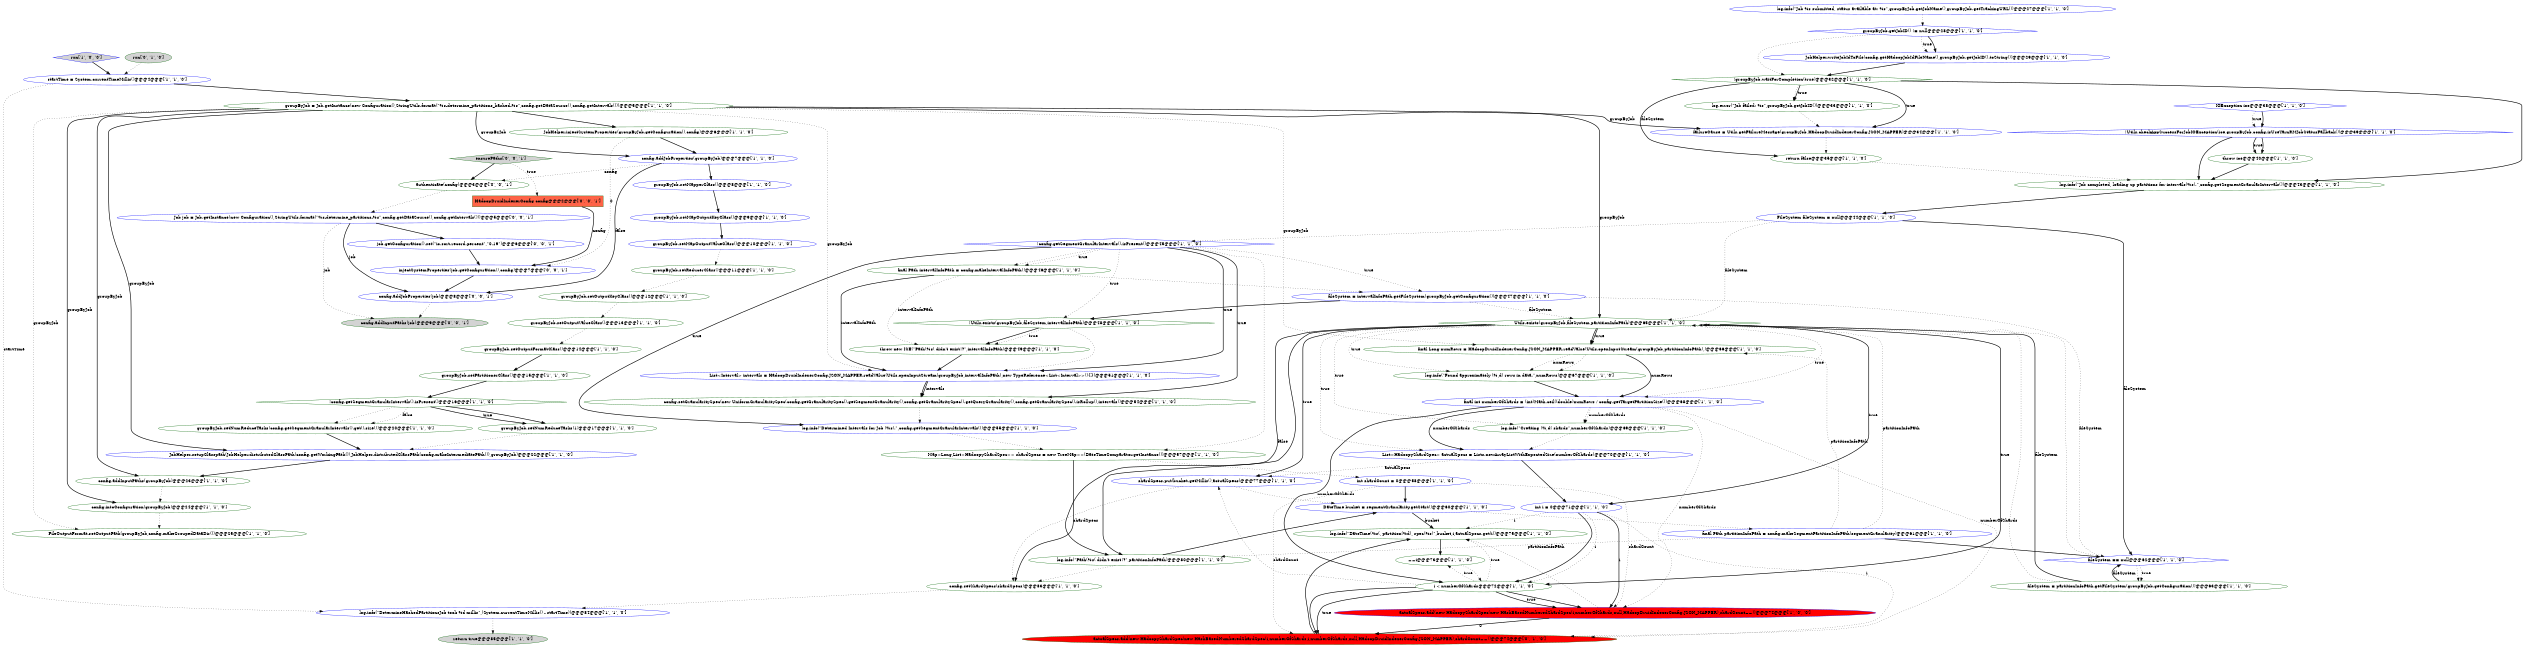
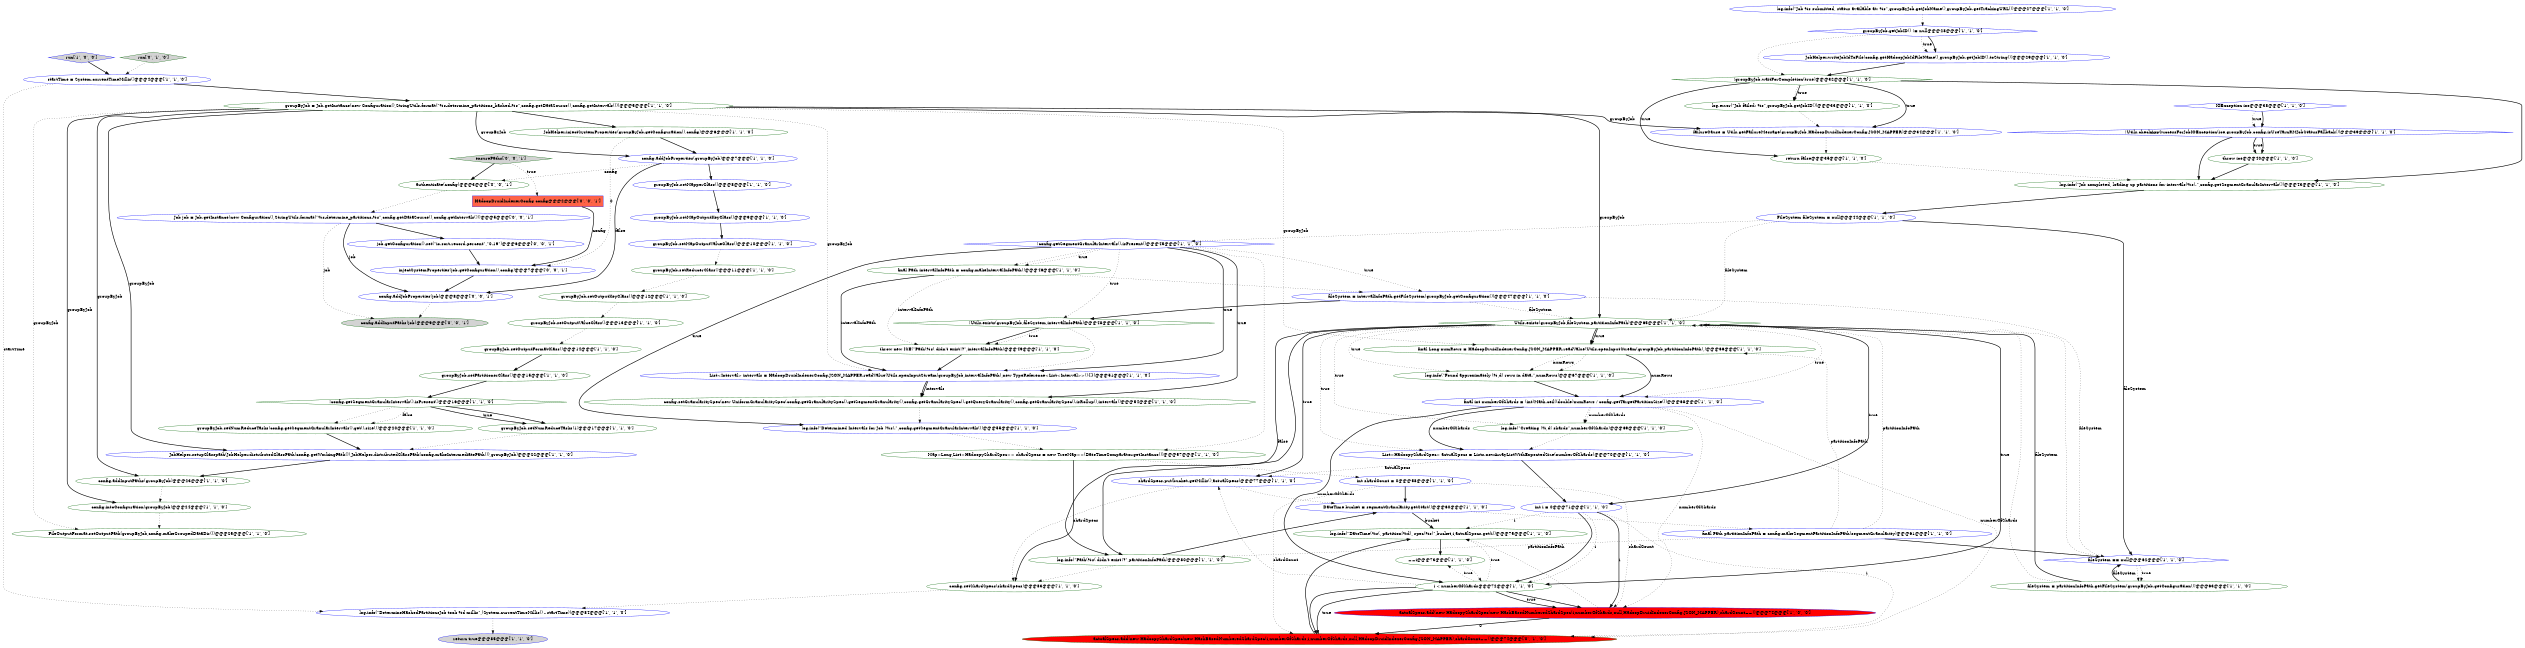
  digraph {
    node [color=darkgreen fillcolor=white shape=ellipse style=filled]
    edge [style=dotted]
    n1 [color=blue label="log.info(\"Job %s submitted, status available at: %s\",groupByJob.getJobName(),groupByJob.getTrackingURL())@@@27@@@['1', '1', '0']"]
    n2 [color=blue label="groupByJob.getJobID() != null@@@28@@@['1', '1', '0']" shape=diamond]
    n3 [label="!groupByJob.waitForCompletion(true)@@@32@@@['1', '1', '0']" shape=diamond]
    n4 [color=blue label="JobHelper.writeJobIdToFile(config.getHadoopJobIdFileName(),groupByJob.getJobID().toString())@@@29@@@['1', '1', '0']"]
    n5 [color=blue label="startTime = System.currentTimeMillis()@@@4@@@['1', '1', '0']"]
    n6 [color=blue label="log.info(\"DetermineHashedPartitionsJob took %d millis\",(System.currentTimeMillis() - startTime))@@@84@@@['1', '1', '0']"]
    n7 [label="groupByJob = Job.getInstance(new Configuration(),StringUtils.format(\"%s-determine_partitions_hashed-%s\",config.getDataSource(),config.getIntervals()))@@@5@@@['1', '1', '0']"]
-   n8 [fillcolor=lightgray label="return true@@@85@@@['1', '1', '0']"]
+   n8 [color=blue fillcolor=lightgray label="return true@@@85@@@['1', '1', '0']"]
    n9 [color=blue label="List<Interval> intervals = HadoopDruidIndexerConfig.JSON_MAPPER.readValue(Utils.openInputStream(groupByJob,intervalInfoPath),new TypeReference<List<Interval>>(){})@@@51@@@['1', '1', '0']"]
    n10 [color=blue label="failureCause = Utils.getFailureMessage(groupByJob,HadoopDruidIndexerConfig.JSON_MAPPER)@@@34@@@['1', '1', '0']"]
    n11 [label="Utils.exists(groupByJob,fileSystem,partitionInfoPath)@@@65@@@['1', '1', '0']" shape=diamond]
    n12 [label="config.addInputPaths(groupByJob)@@@23@@@['1', '1', '0']"]
    n13 [label="config.intoConfiguration(groupByJob)@@@24@@@['1', '1', '0']"]
    n14 [label="JobHelper.injectSystemProperties(groupByJob.getConfiguration(),config)@@@6@@@['1', '1', '0']"]
    n15 [color=blue label="config.addJobProperties(groupByJob)@@@7@@@['1', '1', '0']"]
    n16 [color=blue label="JobHelper.setupClasspath(JobHelper.distributedClassPath(config.getWorkingPath()),JobHelper.distributedClassPath(config.makeIntermediatePath()),groupByJob)@@@22@@@['1', '1', '0']"]
    n17 [label="final Long numRows = HadoopDruidIndexerConfig.JSON_MAPPER.readValue(Utils.openInputStream(groupByJob,partitionInfoPath),)@@@66@@@['1', '1', '0']"]
    n18 [label="FileOutputFormat.setOutputPath(groupByJob,config.makeGroupedDataDir())@@@25@@@['1', '1', '0']"]
    n19 [color=blue label="List<HadoopyShardSpec> actualSpecs = Lists.newArrayListWithExpectedSize(numberOfShards)@@@70@@@['1', '1', '0']"]
    n20 [color=blue label="shardSpecs.put(bucket.getMillis(),actualSpecs)@@@77@@@['1', '1', '0']"]
    n21 [color=blue label="int i = 0@@@71@@@['1', '1', '0']"]
    n22 [label="config.setShardSpecs(shardSpecs)@@@83@@@['1', '1', '0']"]
    n23 [color=blue label="DateTime bucket = segmentGranularity.getStart()@@@60@@@['1', '1', '0']"]
    n24 [label="i < numberOfShards@@@72@@@['1', '1', '0']"]
    n25 [color=blue fillcolor=red label="actualSpecs.add(new HadoopyShardSpec(new HashBasedNumberedShardSpec(i,numberOfShards,null,HadoopDruidIndexerConfig.JSON_MAPPER),shardCount++))@@@74@@@['1', '0', '0']"]
    n26 [label="log.info(\"DateTime(%s(, partition(%d(, spec(%s(\",bucket,i,actualSpecs.get(i))@@@75@@@['1', '1', '0']"]
    n27 [fillcolor=red label="actualSpecs.add(new HadoopyShardSpec(new HashBasedNumberedShardSpec(i,numberOfShards,i,numberOfShards,null,HadoopDruidIndexerConfig.JSON_MAPPER),shardCount++))@@@74@@@['0', '1', '0']"]
    n28 [color=blue label="IOException ioe@@@38@@@['1', '1', '0']" shape=diamond]
    n29 [color=blue label="!Utils.checkAppSuccessForJobIOException(ioe,groupByJob,config.isUseYarnRMJobStatusFallback())@@@39@@@['1', '1', '0']" shape=diamond]
    n30 [label="throw ioe@@@40@@@['1', '1', '0']"]
    n31 [label="log.info(\"Job completed, loading up partitions for intervals(%s(.\",config.getSegmentGranularIntervals())@@@43@@@['1', '1', '0']"]
    n32 [label="final Path intervalInfoPath = config.makeIntervalInfoPath()@@@46@@@['1', '1', '0']"]
    n33 [label="throw new ISE(\"Path(%s( didn't exist!?\",intervalInfoPath)@@@49@@@['1', '1', '0']"]
    n34 [color=blue label="fileSystem = intervalInfoPath.getFileSystem(groupByJob.getConfiguration())@@@47@@@['1', '1', '0']"]
    n35 [label="config.setGranularitySpec(new UniformGranularitySpec(config.getGranularitySpec().getSegmentGranularity(),config.getGranularitySpec().getQueryGranularity(),config.getGranularitySpec().isRollup(),intervals))@@@54@@@['1', '1', '0']"]
    n36 [color=blue label="fileSystem == null@@@62@@@['1', '1', '0']" shape=diamond]
    n37 [label="!Utils.exists(groupByJob,fileSystem,intervalInfoPath)@@@48@@@['1', '1', '0']" shape=diamond]
    n38 [label="return false@@@35@@@['1', '1', '0']"]
    n39 [label="++i@@@73@@@['1', '1', '0']"]
-   n40 [fillcolor=tomato label="HadoopDruidIndexerConfig config@@@2@@@['0', '0', '1']" shape=box]
+   n40 [color=blue fillcolor=tomato label="HadoopDruidIndexerConfig config@@@2@@@['0', '0', '1']" shape=box]
    n41 [color=blue label="injectSystemProperties(job.getConfiguration(),config)@@@7@@@['0', '0', '1']"]
    n42 [color=blue label="config.addJobProperties(job)@@@8@@@['0', '0', '1']"]
    n43 [label="authenticate(config)@@@3@@@['0', '0', '1']"]
    n44 [color=blue label="Job job = Job.getInstance(new Configuration(),StringUtils.format(\"%s-determine_partitions-%s\",config.getDataSource(),config.getIntervals()))@@@5@@@['0', '0', '1']"]
    n45 [color=blue label="FileSystem fileSystem = null@@@44@@@['1', '1', '0']"]
    n46 [color=blue label="job.getConfiguration().set(\"io.sort.record.percent\",\"0.19\")@@@6@@@['0', '0', '1']"]
    n47 [fillcolor=lightgray label="config.addInputPaths(job)@@@9@@@['0', '0', '1']"]
    n48 [color=blue label="final Path partitionInfoPath = config.makeSegmentPartitionInfoPath(segmentGranularity)@@@61@@@['1', '1', '0']"]
    n49 [label="fileSystem = partitionInfoPath.getFileSystem(groupByJob.getConfiguration())@@@63@@@['1', '1', '0']"]
    n50 [color=blue label="final int numberOfShards = (int)Math.ceil((double)numRows / config.getTargetPartitionSize())@@@68@@@['1', '1', '0']"]
    n51 [label="log.info(\"Creating (%,d( shards\",numberOfShards)@@@69@@@['1', '1', '0']"]
    n52 [label="log.info(\"Path(%s( didn't exist!?\",partitionInfoPath)@@@80@@@['1', '1', '0']"]
    n53 [label="log.info(\"Found approximately (%,d( rows in data.\",numRows)@@@67@@@['1', '1', '0']"]
    n54 [color=blue label="!config.getSegmentGranularIntervals().isPresent()@@@45@@@['1', '1', '0']" shape=diamond]
    n55 [label="groupByJob.setOutputFormatClass()@@@14@@@['1', '1', '0']"]
    n56 [label="groupByJob.setPartitionerClass()@@@15@@@['1', '1', '0']"]
    n57 [label="!config.getSegmentGranularIntervals().isPresent()@@@16@@@['1', '1', '0']" shape=diamond]
    n58 [color=blue fillcolor=lightgray label="run['1', '0', '0']" shape=diamond]
    n59 [color=blue label="int shardCount = 0@@@58@@@['1', '1', '0']"]
    n60 [color=blue label="log.info(\"Determined Intervals for Job (%s(.\",config.getSegmentGranularIntervals())@@@55@@@['1', '1', '0']"]
    n61 [color=blue label="groupByJob.setMapperClass()@@@8@@@['1', '1', '0']"]
    n62 [label="groupByJob.setNumReduceTasks(config.getSegmentGranularIntervals().get().size())@@@20@@@['1', '1', '0']"]
    n63 [label="groupByJob.setNumReduceTasks(1)@@@17@@@['1', '1', '0']"]
    n64 [label="log.error(\"Job failed: %s\",groupByJob.getJobID())@@@33@@@['1', '1', '0']"]
    n65 [label="Map<Long,List<HadoopyShardSpec>> shardSpecs = new TreeMap<>(DateTimeComparator.getInstance())@@@57@@@['1', '1', '0']"]
    n66 [color=blue label="groupByJob.setMapOutputValueClass()@@@10@@@['1', '1', '0']"]
    n67 [label="groupByJob.setReducerClass()@@@11@@@['1', '1', '0']"]
    n68 [label="groupByJob.setOutputKeyClass()@@@12@@@['1', '1', '0']"]
    n69 [label="groupByJob.setOutputValueClass()@@@13@@@['1', '1', '0']"]
    n70 [fillcolor=lightgray label="ensurePaths['0', '0', '1']" shape=diamond]
    n71 [color=blue label="groupByJob.setMapOutputKeyClass()@@@9@@@['1', '1', '0']"]
-   n72 [fillcolor=lightgray label="run['0', '1', '0']"]
+   n72 [fillcolor=lightgray label="run['0', '1', '0']" shape=diamond]
    n1 -> n2
    n2 -> n3
    n2 -> n4 [label=true]
    n2 -> n4 [style=bold]
    n3 -> n10 [label=true style=bold]
    n3 -> n31 [style=bold]
-   n3 -> n38 [label=fileSystem style=bold]
+   n3 -> n38 [label=true style=bold]
    n3 -> n64
    n3 -> n64 [label=true style=bold]
    n4 -> n3 [style=bold]
    n5 -> n6 [label=startTime]
    n5 -> n7 [style=bold]
    n6 -> n8
    n7 -> n9 [label=groupByJob]
    n7 -> n10 [label=groupByJob style=bold]
    n7 -> n11 [label=groupByJob style=bold]
    n7 -> n12 [label=groupByJob style=bold]
    n7 -> n13 [label=groupByJob style=bold]
    n7 -> n14 [style=bold]
    n7 -> n15 [label=groupByJob style=bold]
    n7 -> n16 [label=groupByJob style=bold]
    n7 -> n17 [label=groupByJob]
    n7 -> n18 [label=groupByJob]
    n9 -> n35 [label=intervals style=bold]
    n9 -> n35 [style=bold]
    n10 -> n38
    n11 -> n17 [style=bold]
    n11 -> n17 [label=true style=bold]
    n11 -> n19 [label=true]
    n11 -> n20 [label=true style=bold]
    n11 -> n21 [label=true style=bold]
    n11 -> n24 [label=true style=bold]
    n11 -> n50 [label=true]
    n11 -> n51 [label=true]
    n11 -> n52 [style=bold]
    n11 -> n52 [label=false style=bold]
    n11 -> n53 [label=true]
    n12 -> n13
    n13 -> n18
    n14 -> n15 [style=bold]
    n14 -> n41 [label=0]
    n15 -> n42 [label=false style=bold]
    n15 -> n43 [label=config]
    n15 -> n61 [style=bold]
    n16 -> n12 [style=bold]
    n17 -> n50 [label=numRows style=bold]
    n17 -> n53 [label=numRows]
    n17 -> n53
    n19 -> n20 [label=actualSpecs]
    n19 -> n21 [style=bold]
    n20 -> n22
    n20 -> n23
    n21 -> n24 [style=bold]
    n21 -> n24 [label=i]
    n21 -> n25 [label=i style=bold]
    n21 -> n26 [label=i]
    n21 -> n27 [label=i]
    n22 -> n6
    n23 -> n26 [label=bucket style=bold]
    n23 -> n48
    n24 -> n20
    n24 -> n25 [style=bold]
    n24 -> n25 [label=true style=bold]
    n24 -> n26 [label=true]
    n24 -> n27 [style=bold]
    n24 -> n27 [label=true style=bold]
    n24 -> n39 [label=true]
    n25 -> n26
    n25 -> n27 [label=0 style=bold]
    n26 -> n39 [style=bold]
    n27 -> n26 [style=bold]
    n28 -> n29 [style=bold]
    n28 -> n29 [label=true]
    n29 -> n30 [label=true style=bold]
    n29 -> n30 [style=bold]
    n29 -> n31 [style=bold]
    n30 -> n31 [style=bold]
    n31 -> n45 [style=bold]
    n32 -> n9 [label=intervalInfoPath style=bold]
    n32 -> n33 [label=intervalInfoPath]
    n32 -> n34
    n33 -> n9 [style=bold]
    n34 -> n11 [label=fileSystem]
    n34 -> n36 [label=fileSystem]
    n34 -> n37 [style=bold]
    n35 -> n60
    n36 -> n11
    n36 -> n49
    n36 -> n49 [label=true]
    n37 -> n9
    n37 -> n33 [style=bold]
    n37 -> n33 [label=true]
    n38 -> n31
    n39 -> n24
    n40 -> n41 [label=config style=bold]
    n41 -> n42 [style=bold]
    n42 -> n47
    n43 -> n44
    n44 -> n42 [label=job style=bold]
    n44 -> n46 [style=bold]
    n44 -> n47 [label=job]
    n45 -> n11 [label=fileSystem]
    n45 -> n36 [label=fileSystem style=bold]
    n45 -> n54
    n46 -> n41 [style=bold]
    n48 -> n11 [label=partitionInfoPath]
    n48 -> n17 [label=partitionInfoPath]
    n48 -> n36 [style=bold]
    n48 -> n52 [label=partitionInfoPath]
    n49 -> n11
    n49 -> n11 [label=fileSystem style=bold]
    n49 -> n36 [label=fileSystem style=bold]
    n50 -> n19 [label=numberOfShards style=bold]
    n50 -> n24 [label=numberOfShards style=bold]
    n50 -> n25 [label=numberOfShards]
    n50 -> n27 [label=numberOfShards]
    n50 -> n51
    n50 -> n51 [label=numberOfShards]
    n51 -> n19
    n52 -> n22
    n52 -> n23 [style=bold]
    n53 -> n50 [style=bold]
    n54 -> n9 [label=true style=bold]
    n54 -> n32
    n54 -> n32 [label=true]
    n54 -> n34 [label=true]
    n54 -> n35 [label=true style=bold]
    n54 -> n37 [label=true]
    n54 -> n60 [label=true style=bold]
    n54 -> n65
    n55 -> n56 [style=bold]
    n56 -> n57 [style=bold]
    n57 -> n62 [label=false]
    n57 -> n62
    n57 -> n63 [label=true style=bold]
    n57 -> n63 [style=bold]
    n58 -> n5 [style=bold]
    n59 -> n23 [style=bold]
    n59 -> n25 [label=shardCount]
    n59 -> n27 [label=shardCount]
    n60 -> n65
    n61 -> n71 [style=bold]
    n62 -> n16 [style=bold]
    n63 -> n16
    n64 -> n10
    n65 -> n22 [label=shardSpecs style=bold]
    n65 -> n59
    n66 -> n67
    n67 -> n68
    n68 -> n69
    n69 -> n55
    n70 -> n40 [label=true]
    n70 -> n43 [style=bold]
    n71 -> n66 [style=bold]
    n72 -> n5
  }
